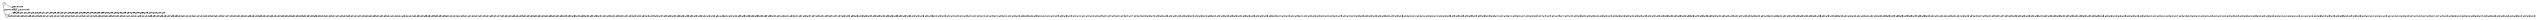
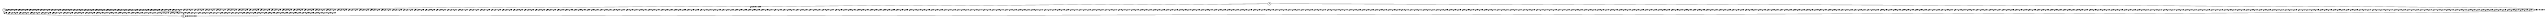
  digraph {
    fontname=Lato
    node [fontname=Lato fontsize=20 penwidth=3 shape=oval style=rounded]
    edge [arrowsize=1 color=black fontname=Lato fontsize=20 penwidth=3 style=bold]
    2
    3
    4
    2 -> 2 [label="@798, @801, @802, @803, @804, @805, @806, @809, @810, @811, @812, @813, @814, @817, @818, @819, @820, @821, @822, @825, @826, @827, @828, @829, @830, @833, @834, @835, @836, @837, @838, @841, @842, @843, @844, @845, @846, @849, @850, @851, @852, @853, @854, @857, @858, @859, @860, @861, @862, @865, @866, @867, @868, @869, @870, @873, @874, @875, @876, @877, @878, @881, @882, @883, @884, @885, @886, @889, @890, @891, @892, @893, @894, @897, @898, @899, @900, @901, @902, @905, @906, @907, @908, @909, @910, @913, @914, @915, @916, @917, @918, @919, @920, @921, @926, @927, @928, @931, @934, @935, @936, @937, @938, @941, @942, @943, @944, @945, @946, @947, @948, @951, @952, @953, @954, @955, @956, @957, @958, @961, @962, @963, @964, @965, @966, @967, @968, @971, @972, @973, @974, @975, @976, @977, @978, @981, @982, @983, @984, @985, @986, @987, @988, @991, @992, @993, @994, @995, @996, @997, @998, @1001, @1002, @1003, @1004, @1005, @1006, @1007, @1008, @1011, @1012, @1013, @1014, @1015, @1016, @1017, @1018, @1021, @1022, @1023, @1024, @1025, @1026, @1027, @1028, @1031, @1032, @1033, @1034, @1035, @1036, @1037, @1038, @1041, @1042, @1043, @1044, @1045, @1046, @1047, @1048, @1051, @1052, @1053, @1054, @1055, @1056, @1057, @1058, @1061, @1062, @1063, @1064, @1065, @1066, @1067, @1068, @1071, @1072, @1073, @1074, @1075, @1076, @1077, @1078, @1081, @1082, @1083, @1084, @1085, @1086, @1087, @1088, @1091, @1092, @1093, @1094, @1095, @1096, @1097, @1098, @1101, @1102, @1103, @1104, @1105, @1106, @1107, @1108, @1111, @1112, @1113, @1114, @1115, @1116, @1117, @1118, @1121, @1122, @1123, @1124, @1125, @1126, @1127, @1128, @1129, @1130, @1133, @1134, @1135, @1141, @1142, @1146, @1147, @1151, @1152, @1156, @1157, @1161, @1162, @1166, @1167, @1168, @1169, @1170, @1171, @1172, @1173, @1174, @1175, @1176, @1177, @1178, @1179, @1180, @1181, @1182, @1183, @1184, @1185, @1186, @1187, @1188, @1189, @1190, @1191, @1192, @1193, @1194, @1195, @1196, @1197, @1198, @1199, @1200, @1201, @1202, @1203, @1204, @1205, @1206, @1207, @1208, @1209, @1210, @1211, @1212, @1213, @1214, @1215, @1216, @1217, @1218, @1219, @1220, @1221, @1222, @1223, @1224, @1225, @1226, @1227, @1228, @1229, @1230, @1231, @1232, @1233, @1234, @1235, @1236, @1237, @1238, @1239, @1240, @1241, @1242, @1243, @1244, @1245, @1246, @1247, @1248, @1249, @1250, @1251, @1252, @1253, @1254, @1255, @1256, @1257, @1258, @1259, @1260, @1261, @1262, @1263, @1264, @1265, @1266, @1267, @1268, @1269, @1270, @1271, @1272, @1273, @1274, @1275, @1276, @1277, @1278, @1279, @1280, @1281, @1282, @1283, @1284, @1285, @1286, @1287, @1288, @1289, @1290, @1291, @1292, @1293, @1294, @1295, @1296, @1297, @1298, @1299, @1300, @1301, @1302, @1303, @1304, @1305, @1306, @1307, @1308, @1309, @1310, @1311, @1312, @1313, @1314, @1315, @1316, @1317, @1318, @1319, @1320, @1321, @1322, @1323, @1324, @1325, @1326, @1327, @1328, @1329, @1330, @1331, @1332, @1333, @1334, @1335, @1336, @1337, @1338, @1339, @1340, @1341, @1342, @1343, @1344, @1345, @1346, @1347, @1348, @1349, @1350, @1351, @1352, @1353, @1354, @1355, @1356, @1357, @1358, @1359, @1360, @1361, @1362, @1363, @1364, @1365, @1366, @1367, @1368, @1369, @1370, @1371, @1372, @1373, @1374, @1375, @1376, @1377, @1378, @1379, @1380, @1381, @1382, @1383, @1384, @1385, @1386, @1387, @1388, @1389, @1390, @1391, @1392, @1393, @1394, @1395, @1396, @1397, @1398, @1399, @1400, @1401, @1402, @1403, @1404, @1405, @1406, @1407, @1408, @1409, @1410, @1411, @1412, @1413, @1414, @1415, @1416, @1417, @1418, @1419, @1420, @1421, @1422, @1423, @1424, @1425, @1426, @1427, @1428, @1429, @1430, @1431, @1432, @1433, @1434, @1435, @1436, @1437, @1438, @1439, @1440, @1441, @1442, @1443, @1444, @1445, @1446, @1447, @1448, @1449, @1450, @1451, @1452, @1453, @1454, @1455, @1456, @1457, @1458, @1459, @1460, @1461, @1462, @1463, @1464, @1465, @1466, @1467, @1468, @1469, @1470, @1471, @1472, @1473, @1474, @1475, @1476, @1477, @1478, @1479, @1480, @1481, @1482, @1483, @1484, @1485, @1486, @1487, @1488, @1489, @1490, @1491, @1492, @1493, @1494, @1495, @1496, @1497, @1498, @1499"]
+   2 -> 3 [label="@799, @807, @815, @823, @831, @839, @847, @855, @863, @871, @879, @887, @895, @903, @911, @922, @929, @932, @939, @949, @959, @969, @979, @989, @999, @1009, @1019, @1029, @1039, @1049, @1059, @1069, @1079, @1089, @1099, @1109, @1119, @1131, @1136, @1138, @1143, @1148, @1153, @1158, @1163"]
    3 -> 2 [label="@800, @808, @816, @824, @832, @840, @848, @856, @864, @872, @880, @888, @896, @904, @912, @925, @930, @933, @940, @950, @960, @970, @980, @990, @1000, @1010, @1020, @1030, @1040, @1050, @1060, @1070, @1080, @1090, @1100, @1110, @1120, @1132, @1137"]
    3 -> 3 [label="@923 + 1*n, n=0..1"]
    4 -> 2 [label="@1140 + 5*n, n=0..5"]
    4 -> 3 [label="@1139 + 5*n, n=0..5"]
  }
